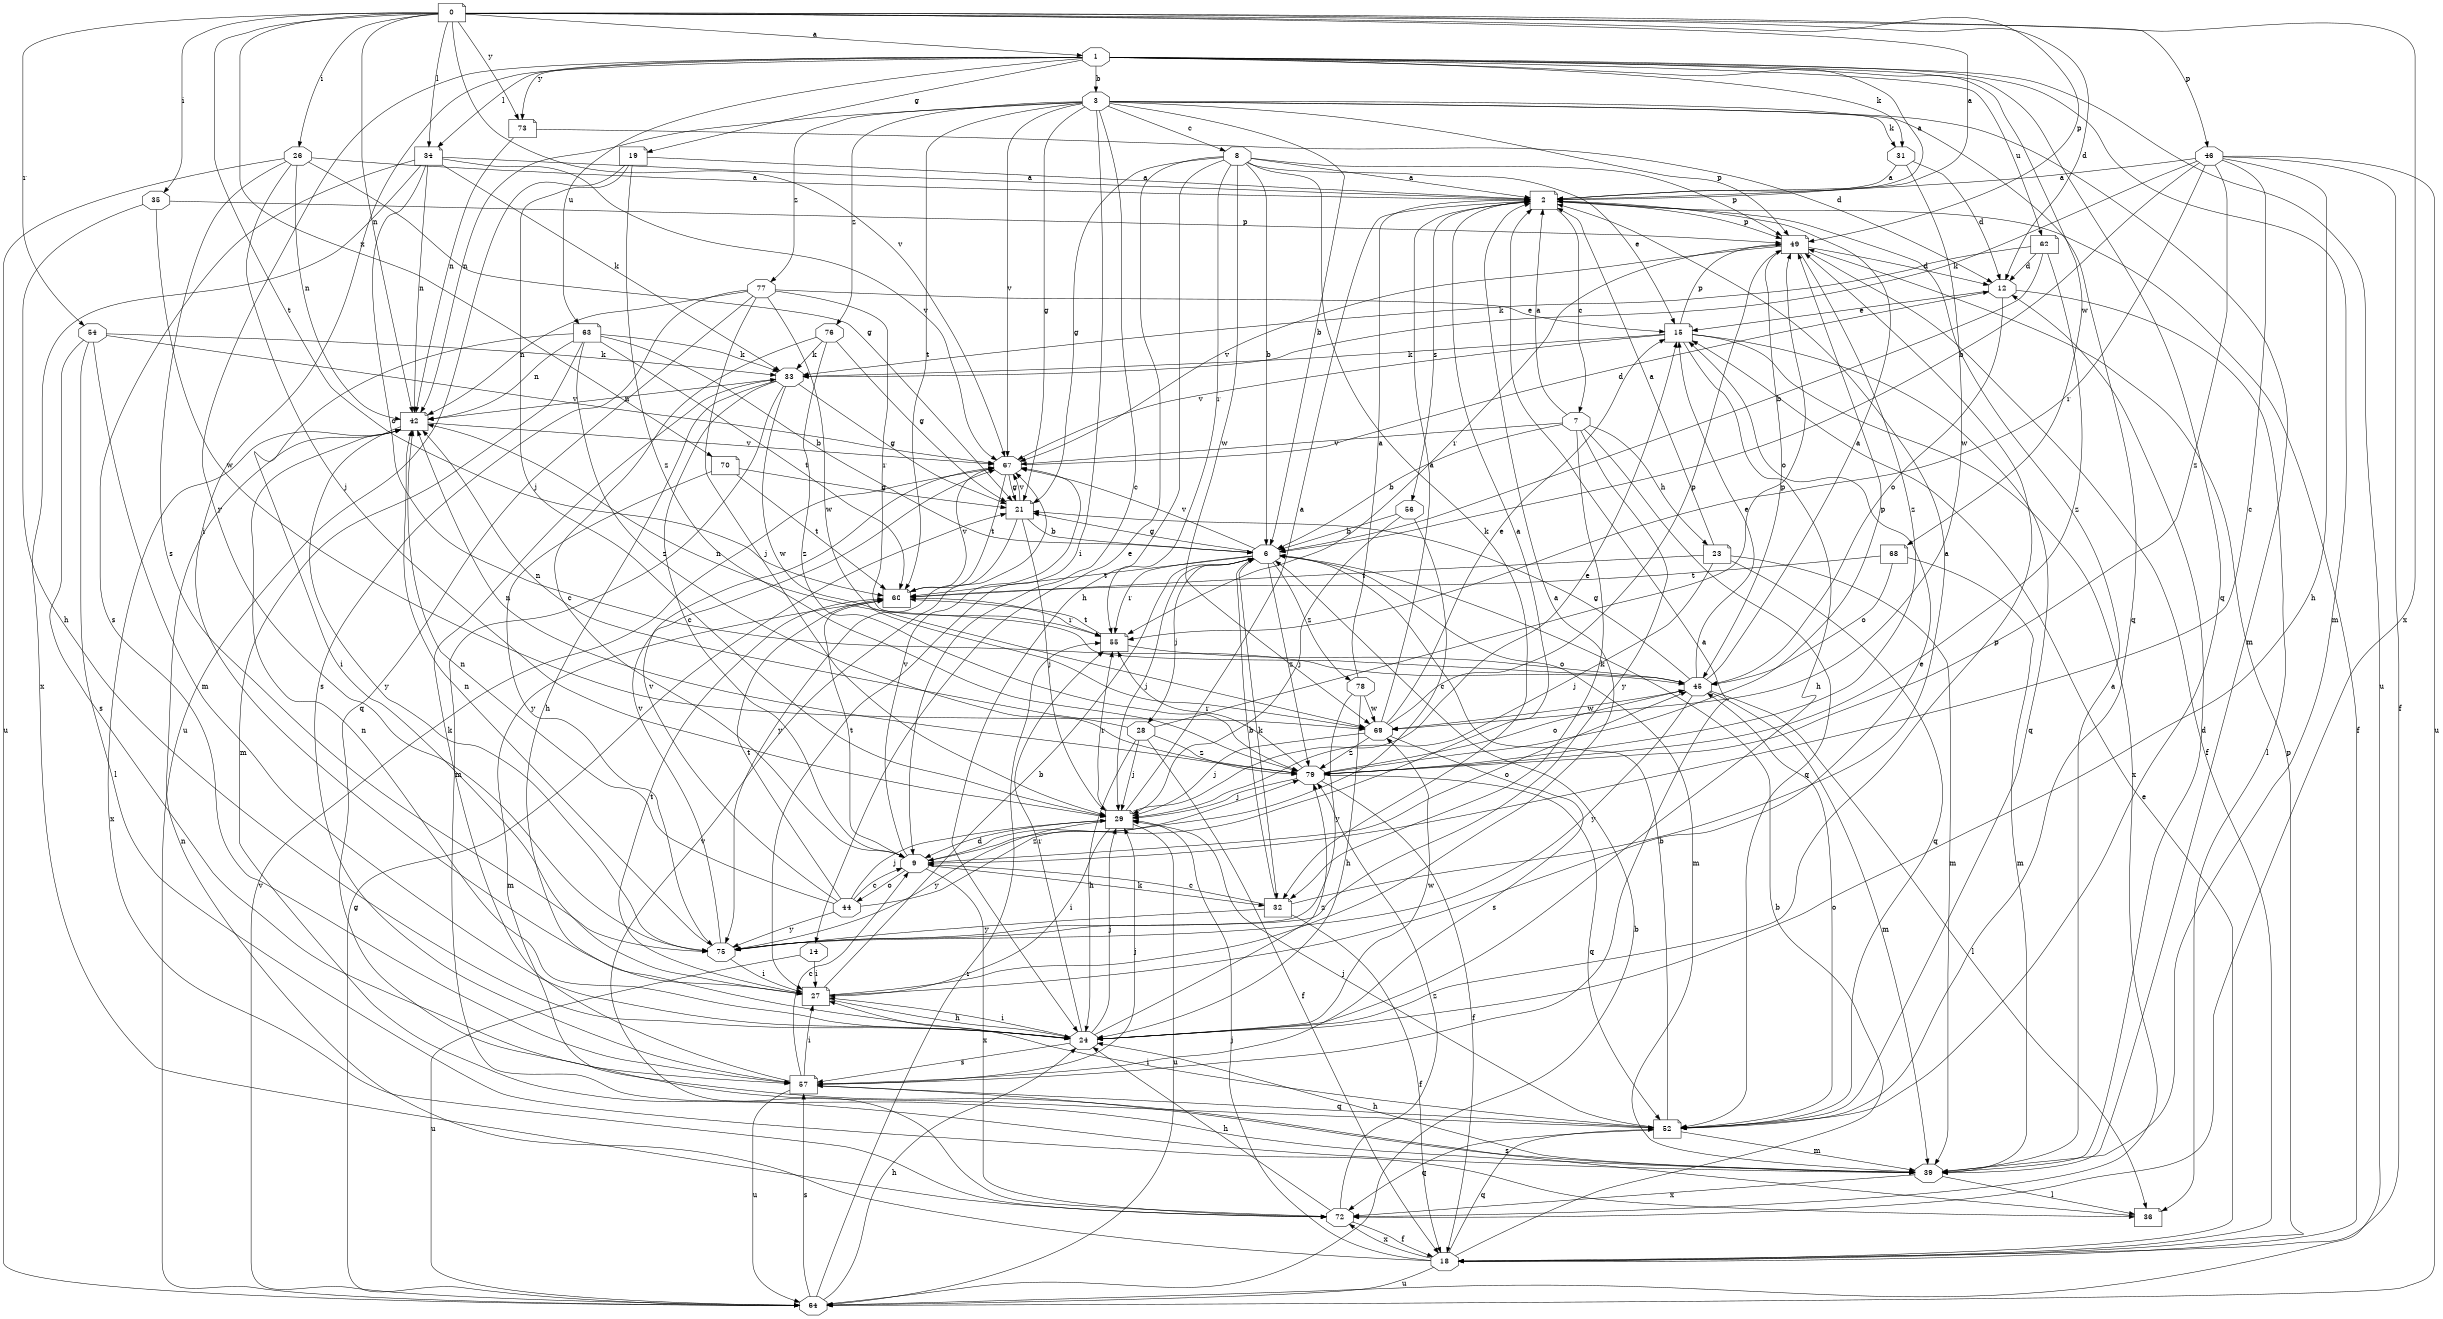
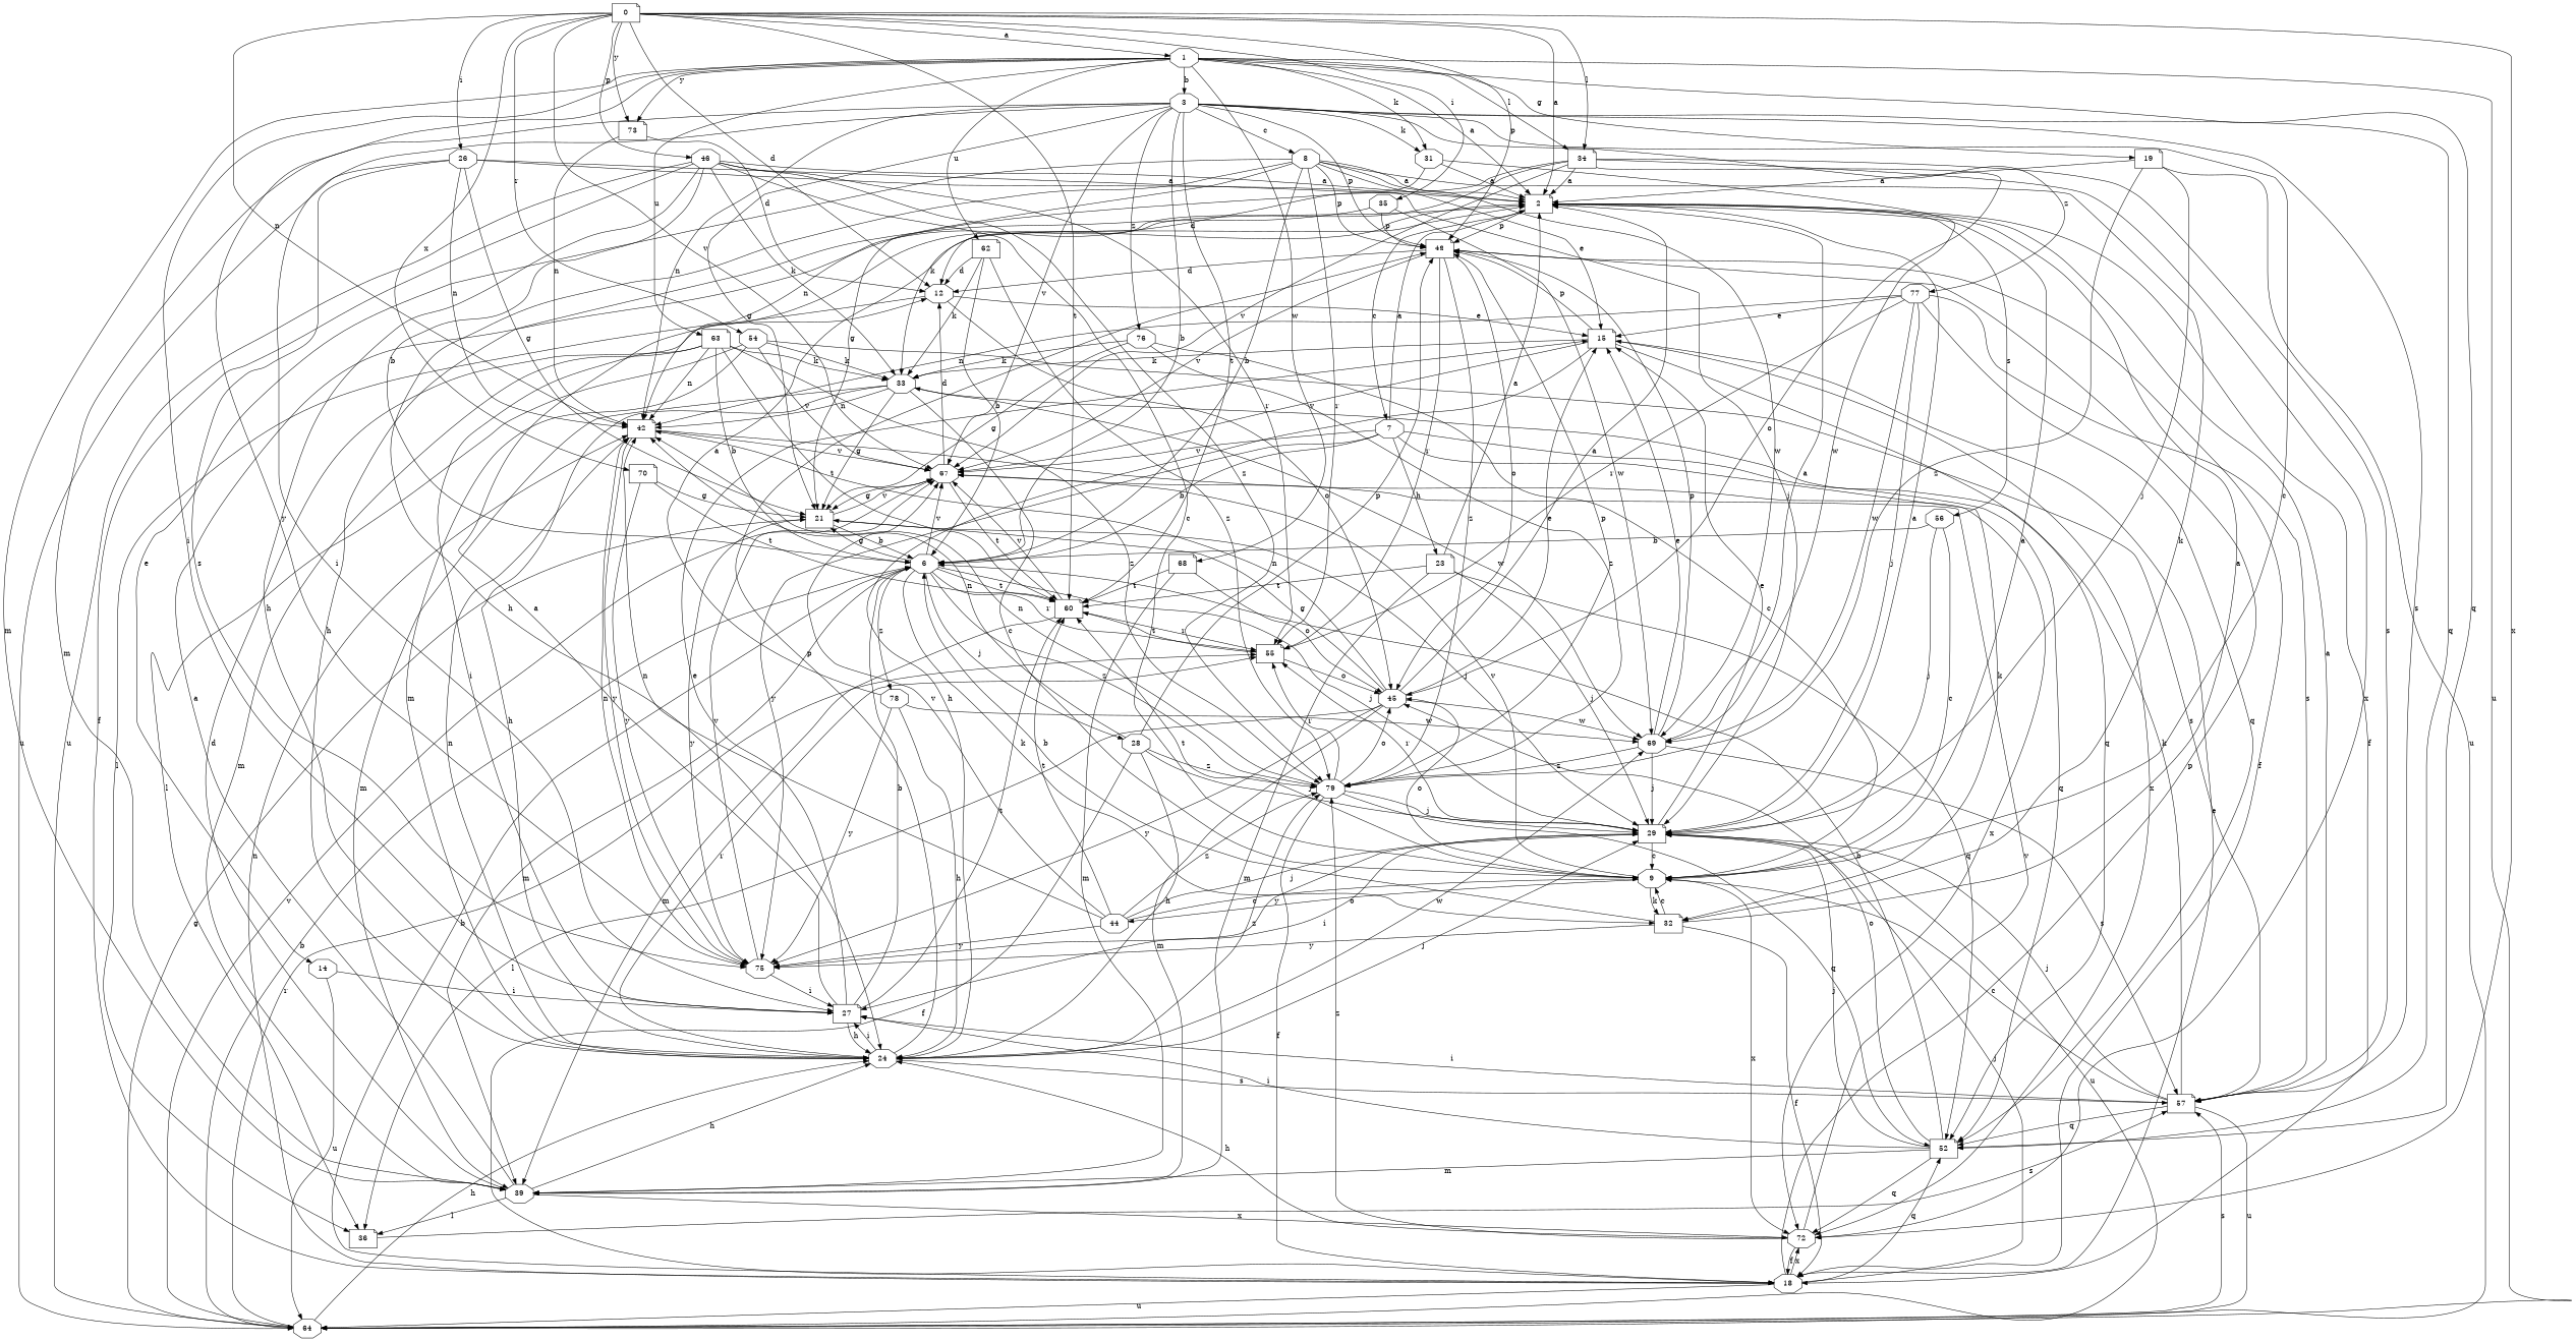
  strict digraph {
    node [shape=octagon]
    0 [shape=note]
    1
    2 [shape=note]
    12
    n5 [label=35]
    26
    34 [shape=note]
    42 [shape=note]
    46
    49 [shape=note]
    54
    60 [shape=note]
    67
    70 [shape=note]
    72
    73 [shape=note]
    3
    19 [shape=note]
    27 [shape=note]
    31
    39
    52 [shape=note]
    62 [shape=note]
    63 [shape=note]
    64
    68 [shape=note]
    75
    7
    18
    56
    15 [shape=note]
    45
    36 [shape=note]
    24
    69
    21 [shape=note]
    29 [shape=note]
    57 [shape=note]
    33
    6
    9
    55 [shape=note]
    79
    8
    76
    77
    32 [shape=note]
    23 [shape=note]
    28
    78
    14
    44
    0 -> 1 [label=a]
    0 -> 2 [label=a]
    0 -> 12 [label=d]
    0 -> n5 [label=i]
    0 -> 26 [label=i]
    0 -> 34 [label=l]
    0 -> 42 [label=n]
    0 -> 46 [label=p]
    0 -> 49 [label=p]
    0 -> 54 [label=r]
    0 -> 60 [label=t]
    0 -> 67 [label=v]
    0 -> 70 [label=x]
    0 -> 72 [label=x]
    0 -> 73 [label=y]
    1 -> 2 [label=a]
    1 -> 34 [label=l]
    1 -> 73 [label=y]
    1 -> 3 [label=b]
    1 -> 19 [label=g]
    1 -> 27 [label=i]
    1 -> 31 [label=k]
    1 -> 39 [label=m]
    1 -> 52 [label=q]
    1 -> 62 [label=u]
    1 -> 63 [label=u]
    1 -> 64 [label=u]
    1 -> 68 [label=w]
    1 -> 75 [label=y]
    2 -> 49 [label=p]
    2 -> 7 [label=c]
    2 -> 18 [label=f]
    2 -> 56 [label=s]
    12 -> 15 [label=e]
    12 -> 45 [label=o]
    12 -> 36 [label=l]
    n5 -> 49 [label=p]
    n5 -> 24 [label=h]
    n5 -> 69 [label=w]
    26 -> 2 [label=a]
    26 -> 42 [label=n]
    26 -> 64 [label=u]
    26 -> 75 [label=s]
    26 -> 21 [label=g]
    26 -> 29 [label=j]
    34 -> 2 [label=a]
    34 -> 42 [label=n]
    34 -> 67 [label=v]
    34 -> 72 [label=x]
    34 -> 45 [label=o]
    34 -> 57 [label=s]
    34 -> 33 [label=k]
    42 -> 67 [label=v]
    42 -> 72 [label=x]
    42 -> 75 [label=y]
    46 -> 2 [label=a]
    46 -> 64 [label=u]
    46 -> 18 [label=f]
    46 -> 24 [label=h]
    46 -> 33 [label=k]
    46 -> 6 [label=b]
    46 -> 9 [label=c]
    46 -> 55 [label=r]
    46 -> 79 [label=z]
    49 -> 12 [label=d]
    49 -> 67 [label=v]
    49 -> 18 [label=f]
    49 -> 45 [label=o]
    49 -> 55 [label=r]
    49 -> 79 [label=z]
    54 -> 67 [label=v]
    54 -> 36 [label=l]
    54 -> 24 [label=m]
    54 -> 57 [label=s]
    54 -> 33 [label=k]
    60 -> 67 [label=v]
    60 -> 39 [label=m]
    60 -> 55 [label=r]
    67 -> 12 [label=d]
    67 -> 60 [label=t]
    67 -> 21 [label=g]
    70 -> 60 [label=t]
    70 -> 75 [label=y]
    70 -> 21 [label=g]
    72 -> 67 [label=v]
    72 -> 18 [label=f]
    72 -> 24 [label=h]
    72 -> 79 [label=z]
    73 -> 12 [label=d]
    73 -> 42 [label=n]
    3 -> 42 [label=n]
    3 -> 49 [label=p]
    3 -> 60 [label=t]
    3 -> 67 [label=v]
    3 -> 27 [label=i]
    3 -> 31 [label=k]
    3 -> 39 [label=m]
    3 -> 52 [label=q]
    3 -> 21 [label=g]
+   3 -> 57 [label=s]
    3 -> 6 [label=b]
    3 -> 9 [label=c]
    3 -> 8 [label=c]
    3 -> 76 [label=z]
    3 -> 77 [label=z]
    19 -> 2 [label=a]
    19 -> 64 [label=u]
    19 -> 29 [label=j]
    19 -> 79 [label=z]
    27 -> 2 [label=a]
    27 -> 60 [label=t]
    27 -> 15 [label=e]
    27 -> 24 [label=h]
    27 -> 6 [label=b]
    31 -> 2 [label=a]
    31 -> 12 [label=d]
    31 -> 69 [label=w]
    39 -> 2 [label=a]
    39 -> 12 [label=d]
    39 -> 72 [label=x]
    39 -> 36 [label=l]
    39 -> 24 [label=h]
    52 -> 72 [label=q]
    52 -> 27 [label=i]
    52 -> 39 [label=m]
    52 -> 45 [label=o]
    52 -> 29 [label=j]
    52 -> 6 [label=b]
    62 -> 12 [label=d]
    62 -> 33 [label=k]
    62 -> 6 [label=b]
    62 -> 79 [label=z]
    63 -> 42 [label=n]
    63 -> 60 [label=t]
    63 -> 27 [label=i]
    63 -> 39 [label=m]
    63 -> 33 [label=k]
    63 -> 6 [label=b]
    63 -> 79 [label=z]
    64 -> 67 [label=v]
    64 -> 24 [label=h]
    64 -> 21 [label=g]
    64 -> 57 [label=s]
    64 -> 6 [label=b]
    64 -> 55 [label=r]
    68 -> 60 [label=t]
    68 -> 39 [label=m]
    68 -> 45 [label=o]
    75 -> 42 [label=n]
    75 -> 67 [label=v]
    75 -> 27 [label=i]
    7 -> 2 [label=a]
    7 -> 67 [label=v]
    7 -> 52 [label=q]
    7 -> 75 [label=y]
    7 -> 6 [label=b]
    7 -> 32 [label=k]
    7 -> 23 [label=h]
    18 -> 42 [label=n]
    18 -> 49 [label=p]
    18 -> 72 [label=x]
    18 -> 52 [label=q]
    18 -> 64 [label=u]
    18 -> 15 [label=e]
    18 -> 29 [label=j]
    18 -> 6 [label=b]
    56 -> 29 [label=j]
    56 -> 6 [label=b]
    56 -> 9 [label=c]
    15 -> 49 [label=p]
    15 -> 67 [label=v]
    15 -> 72 [label=x]
    15 -> 52 [label=q]
    15 -> 24 [label=h]
    15 -> 33 [label=k]
    45 -> 2 [label=a]
    45 -> 42 [label=n]
    45 -> 39 [label=m]
    45 -> 75 [label=y]
    45 -> 15 [label=e]
    45 -> 36 [label=l]
    45 -> 69 [label=w]
    45 -> 21 [label=g]
    36 -> 57 [label=s]
    24 -> 42 [label=n]
    24 -> 49 [label=p]
    24 -> 27 [label=i]
    24 -> 69 [label=w]
    24 -> 29 [label=j]
    24 -> 57 [label=s]
    24 -> 55 [label=r]
    24 -> 79 [label=z]
    69 -> 2 [label=a]
    69 -> 49 [label=p]
    69 -> 15 [label=e]
    69 -> 29 [label=j]
    69 -> 57 [label=s]
    69 -> 79 [label=z]
    21 -> 67 [label=v]
    21 -> 75 [label=y]
    21 -> 29 [label=j]
    21 -> 6 [label=b]
    29 -> 2 [label=a]
    29 -> 27 [label=i]
    29 -> 64 [label=u]
    29 -> 75 [label=y]
    29 -> 15 [label=e]
-   29 -> 9 [label=d]
+   29 -> 9 [label=c]
    29 -> 55 [label=r]
    57 -> 2 [label=a]
    57 -> 27 [label=i]
    57 -> 52 [label=q]
    57 -> 64 [label=u]
    57 -> 29 [label=j]
    57 -> 33 [label=k]
    57 -> 9 [label=c]
    33 -> 42 [label=n]
    33 -> 39 [label=m]
    33 -> 24 [label=h]
    33 -> 69 [label=w]
    33 -> 21 [label=g]
    33 -> 9 [label=c]
    6 -> 60 [label=t]
    6 -> 67 [label=v]
    6 -> 39 [label=m]
    6 -> 21 [label=g]
    6 -> 29 [label=j]
    6 -> 55 [label=r]
    6 -> 79 [label=z]
    6 -> 32 [label=k]
    6 -> 28 [label=j]
    6 -> 78 [label=z]
    9 -> 2 [label=a]
    9 -> 60 [label=t]
    9 -> 67 [label=v]
    9 -> 72 [label=x]
    9 -> 45 [label=o]
    9 -> 32 [label=k]
    9 -> 44 [label=o]
    55 -> 60 [label=t]
    55 -> 45 [label=o]
    79 -> 42 [label=n]
    79 -> 49 [label=p]
    79 -> 52 [label=q]
    79 -> 18 [label=f]
    79 -> 45 [label=o]
    79 -> 29 [label=j]
    79 -> 55 [label=r]
    8 -> 2 [label=a]
    8 -> 49 [label=p]
    8 -> 15 [label=e]
    8 -> 24 [label=h]
    8 -> 69 [label=w]
    8 -> 21 [label=g]
    8 -> 6 [label=b]
    8 -> 55 [label=r]
    8 -> 32 [label=k]
    8 -> 14 [label=e]
    76 -> 21 [label=g]
    76 -> 33 [label=k]
    76 -> 9 [label=c]
    76 -> 79 [label=z]
    77 -> 42 [label=n]
    77 -> 52 [label=q]
    77 -> 15 [label=e]
    77 -> 69 [label=w]
    77 -> 29 [label=j]
    77 -> 57 [label=s]
    77 -> 55 [label=r]
    32 -> 2 [label=a]
    32 -> 75 [label=y]
    32 -> 18 [label=f]
    32 -> 6 [label=b]
    32 -> 9 [label=c]
    23 -> 2 [label=a]
    23 -> 60 [label=t]
    23 -> 39 [label=m]
    23 -> 52 [label=q]
    23 -> 29 [label=j]
    28 -> 42 [label=n]
    28 -> 49 [label=p]
    28 -> 18 [label=f]
    28 -> 24 [label=h]
    28 -> 29 [label=j]
    28 -> 79 [label=z]
    78 -> 2 [label=a]
    78 -> 75 [label=y]
    78 -> 24 [label=h]
    78 -> 69 [label=w]
    14 -> 27 [label=i]
    14 -> 64 [label=u]
    44 -> 42 [label=n]
    44 -> 60 [label=t]
    44 -> 67 [label=v]
    44 -> 75 [label=y]
    44 -> 29 [label=j]
    44 -> 9 [label=c]
    44 -> 79 [label=z]
  }
